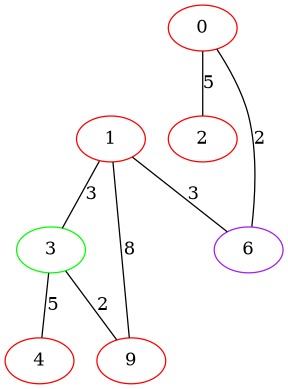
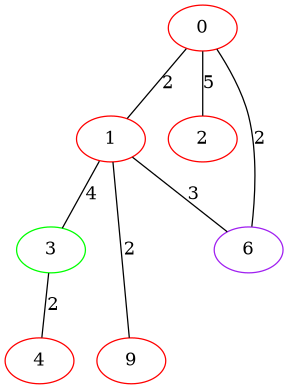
  graph {
    node [color=red weight=1]
    0
    1
    2
    6 [color=purple weight=4]
    3 [color=green weight=2]
    n6 [label=9]
    4
+   0 -- 1 [label=2]
    0 -- 2 [label=5]
    0 -- 6 [label=2]
    1 -- 6 [label=3]
-   1 -- 3 [label=3]
-   1 -- n6 [label=8]
-   3 -- n6 [label=2]
-   3 -- 4 [label=5]
+   1 -- 3 [label=4]
+   1 -- n6 [label=2]
+   3 -- 4 [label=2]
  }
